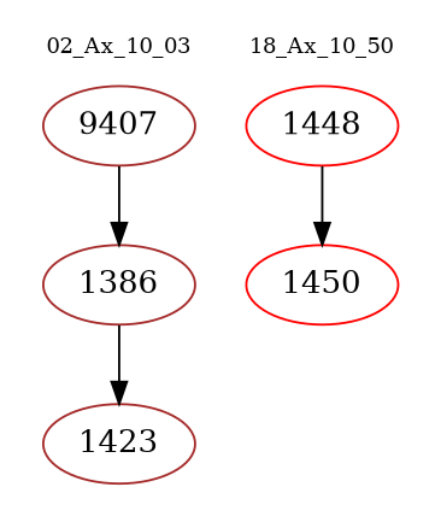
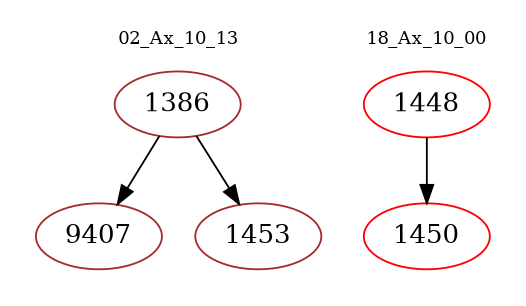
  digraph {
    node [color=brown]
    edge [color=black]
    n1 [label=9407]
    n2 [label=1386]
-   n3 [label=1423]
+   n3 [label=1453]
    n4 [color=red label=1448]
    n5 [color=red label=1450]
    subgraph cluster_1 {
      color=white
      fontsize=10
-     label="02_Ax_10_03"
+     label="02_Ax_10_13"
      n1
      n2
      n3
    }
    subgraph cluster_2 {
      color=white
      fontsize=10
-     label="18_Ax_10_50"
+     label="18_Ax_10_00"
      n4
      n5
    }
-   n1 -> n2
+   n2 -> n1
    n2 -> n3
    n4 -> n5
  }
